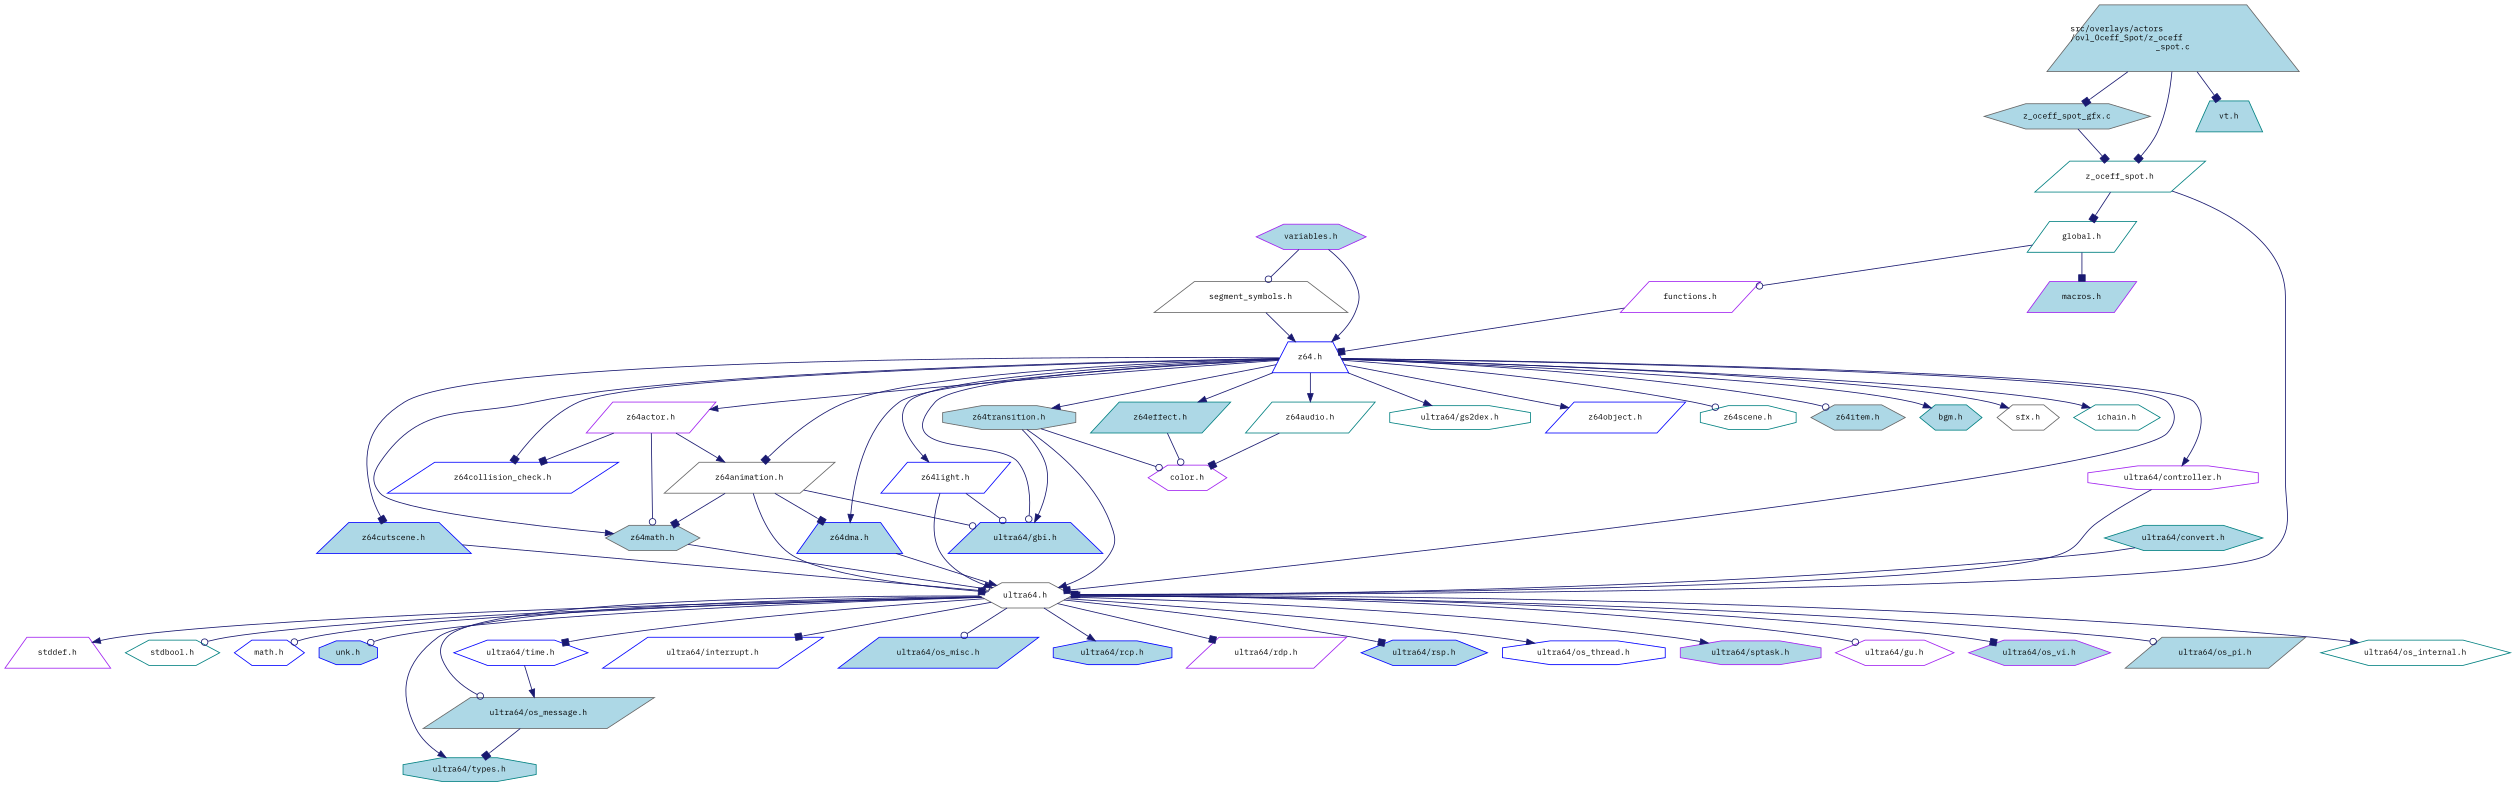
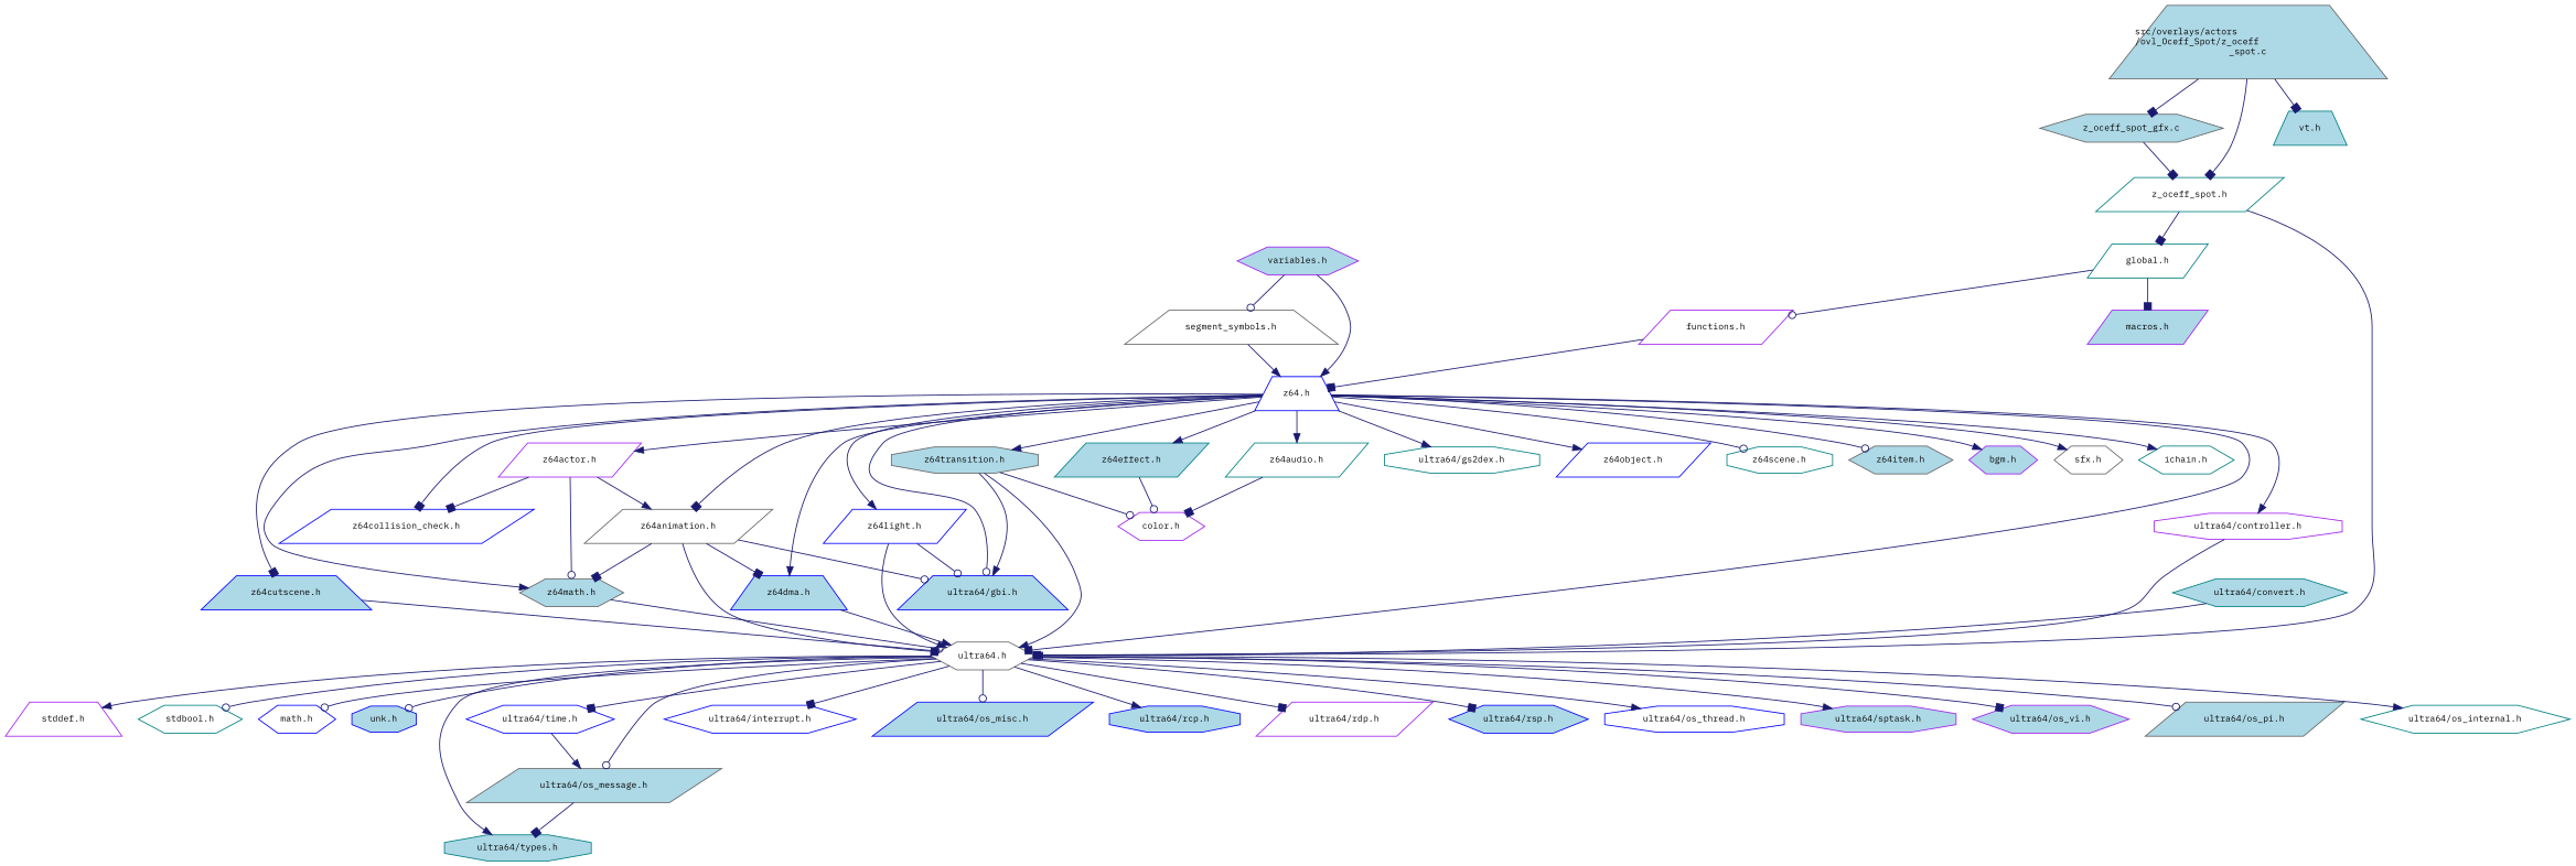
  digraph {
    fontname="IBM Plex Mono"
    node [color=blue fillcolor=white fontname="IBM Plex Mono" fontsize=10 shape=hexagon style=filled]
    edge [arrowhead=normal color=midnightblue fontname="IBM Plex Mono" fontsize=10 labelfontname=Helvetica labelfontsize=10 style=solid]
    n1 [color=gray40 fillcolor=lightblue fontcolor=black height=0.2 label="src/overlays/actors\l/ovl_Oceff_Spot/z_oceff\l_spot.c" shape=trapezium width=0.4]
    n2 [color=teal height=0.2 label="z_oceff_spot.h" shape=parallelogram width=0.4]
    n3 [color=teal fillcolor=lightblue height=0.2 label="vt.h" shape=trapezium width=0.4]
    n4 [color=gray40 fillcolor=lightblue height=0.2 label="z_oceff_spot_gfx.c" width=0.4]
    n5 [color=gray40 height=0.2 label="ultra64.h" width=0.4]
    n6 [color=teal height=0.2 label="global.h" shape=parallelogram width=0.4]
    n7 [color=purple height=0.2 label="stddef.h" shape=trapezium width=0.4]
    n8 [color=teal height=0.2 label="stdbool.h" width=0.4]
    n9 [height=0.2 label="math.h" width=0.4]
    n10 [fillcolor=lightblue height=0.2 label="unk.h" shape=octagon width=0.4]
    n11 [color=teal fillcolor=lightblue height=0.2 label="ultra64/types.h" shape=octagon width=0.4]
-   n12 [height=0.2 label="ultra64/interrupt.h" shape=parallelogram width=0.4]
+   n12 [height=0.2 label="ultra64/interrupt.h" width=0.4]
    n13 [fillcolor=lightblue height=0.2 label="ultra64/os_misc.h" shape=parallelogram width=0.4]
    n14 [fillcolor=lightblue height=0.2 label="ultra64/rcp.h" shape=octagon width=0.4]
    n15 [color=purple height=0.2 label="ultra64/rdp.h" shape=parallelogram width=0.4]
    n16 [fillcolor=lightblue height=0.2 label="ultra64/rsp.h" width=0.4]
    n17 [height=0.2 label="ultra64/os_thread.h" shape=octagon width=0.4]
    n18 [height=0.2 label="ultra64/time.h" width=0.4]
    n19 [color=gray40 fillcolor=lightblue height=0.2 label="ultra64/os_message.h" shape=parallelogram width=0.4]
    n20 [color=purple fillcolor=lightblue height=0.2 label="ultra64/sptask.h" shape=octagon width=0.4]
-   n21 [color=purple height=0.2 label="ultra64/gu.h" width=0.4]
    n22 [color=purple fillcolor=lightblue height=0.2 label="ultra64/os_vi.h" width=0.4]
    n23 [color=gray40 fillcolor=lightblue height=0.2 label="ultra64/os_pi.h" shape=parallelogram width=0.4]
    n24 [color=teal height=0.2 label="ultra64/os_internal.h" width=0.4]
    n25 [color=purple height=0.2 label="functions.h" shape=parallelogram width=0.4]
    n26 [color=purple fillcolor=lightblue height=0.2 label="macros.h" shape=parallelogram width=0.4]
    n27 [color=teal fillcolor=lightblue height=0.2 label="ultra64/convert.h" width=0.4]
    n28 [height=0.2 label="z64.h" shape=trapezium width=0.4]
    n29 [color=purple fillcolor=lightblue height=0.2 label="variables.h" width=0.4]
    n30 [color=gray40 height=0.2 label="segment_symbols.h" shape=trapezium width=0.4]
    n31 [fillcolor=lightblue height=0.2 label="ultra64/gbi.h" shape=trapezium width=0.4]
    n32 [color=teal height=0.2 label="ultra64/gs2dex.h" shape=octagon width=0.4]
    n33 [color=purple height=0.2 label="ultra64/controller.h" shape=octagon width=0.4]
    n34 [height=0.2 label="z64light.h" shape=parallelogram width=0.4]
    n35 [color=purple height=0.2 label="z64actor.h" shape=parallelogram width=0.4]
    n36 [color=gray40 height=0.2 label="z64animation.h" shape=parallelogram width=0.4]
    n37 [fillcolor=lightblue height=0.2 label="z64dma.h" shape=trapezium width=0.4]
    n38 [color=gray40 fillcolor=lightblue height=0.2 label="z64math.h" width=0.4]
    n39 [height=0.2 label="z64collision_check.h" shape=parallelogram width=0.4]
    n40 [color=teal height=0.2 label="z64audio.h" shape=parallelogram width=0.4]
    n41 [height=0.2 label="z64object.h" shape=parallelogram width=0.4]
    n42 [fillcolor=lightblue height=0.2 label="z64cutscene.h" shape=trapezium width=0.4]
    n43 [color=teal height=0.2 label="z64scene.h" shape=octagon width=0.4]
    n44 [color=teal fillcolor=lightblue height=0.2 label="z64effect.h" shape=parallelogram width=0.4]
    n45 [color=gray40 fillcolor=lightblue height=0.2 label="z64item.h" width=0.4]
    n46 [color=gray40 fillcolor=lightblue height=0.2 label="z64transition.h" shape=octagon width=0.4]
-   n47 [color=teal fillcolor=lightblue height=0.2 label="bgm.h" width=0.4]
+   n47 [color=purple fillcolor=lightblue height=0.2 label="bgm.h" width=0.4]
    n48 [color=gray40 height=0.2 label="sfx.h" width=0.4]
    n49 [color=teal height=0.2 label="ichain.h" width=0.4]
    n50 [color=purple height=0.2 label="color.h" width=0.4]
    n1 -> n2 [arrowhead=box]
    n1 -> n3 [arrowhead=box]
    n1 -> n4 [arrowhead=box]
    n2 -> n5 [arrowhead=box]
    n2 -> n6 [arrowhead=box]
    n4 -> n2 [arrowhead=box]
    n5 -> n7
    n5 -> n8 [arrowhead=odot]
    n5 -> n9 [arrowhead=odot]
    n5 -> n10 [arrowhead=odot]
    n5 -> n11
    n5 -> n12 [arrowhead=box]
    n5 -> n13 [arrowhead=odot]
    n5 -> n14
    n5 -> n15 [arrowhead=box]
    n5 -> n16 [arrowhead=box]
    n5 -> n17
    n5 -> n18 [arrowhead=box]
    n5 -> n19 [arrowhead=odot]
    n5 -> n20
-   n5 -> n21 [arrowhead=odot]
    n5 -> n22 [arrowhead=box]
    n5 -> n23 [arrowhead=odot]
    n5 -> n24
    n6 -> n25 [arrowhead=odot]
    n6 -> n26 [arrowhead=box]
    n18 -> n19
    n19 -> n11 [arrowhead=box]
    n25 -> n28 [arrowhead=box]
    n27 -> n5
    n28 -> n5 [arrowhead=box]
    n28 -> n31 [arrowhead=odot]
    n28 -> n32
    n28 -> n33
    n28 -> n34
    n28 -> n35
    n28 -> n36 [arrowhead=box]
    n28 -> n37
    n28 -> n38
    n28 -> n39 [arrowhead=box]
    n28 -> n40
    n28 -> n41
    n28 -> n42 [arrowhead=box]
    n28 -> n43 [arrowhead=odot]
    n28 -> n44
    n28 -> n45 [arrowhead=odot]
    n28 -> n46
    n28 -> n47
    n28 -> n48
    n28 -> n49
    n29 -> n28
    n29 -> n30 [arrowhead=odot]
    n30 -> n28
    n33 -> n5 [arrowhead=box]
    n34 -> n5
    n34 -> n31 [arrowhead=odot]
    n35 -> n36
    n35 -> n38 [arrowhead=odot]
    n35 -> n39 [arrowhead=box]
    n36 -> n5 [arrowhead=box]
    n36 -> n31 [arrowhead=odot]
    n36 -> n37 [arrowhead=box]
    n36 -> n38 [arrowhead=box]
    n37 -> n5
    n38 -> n5 [arrowhead=odot]
    n40 -> n50 [arrowhead=box]
    n42 -> n5 [arrowhead=odot]
    n44 -> n50 [arrowhead=odot]
    n46 -> n5
    n46 -> n31
    n46 -> n50 [arrowhead=odot]
  }
